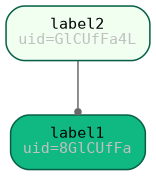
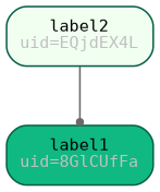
  digraph {
    fontname="DejaVu Sans Mono"
    node [color="#065f46" fontname="DejaVu Sans Mono" fontsize=10 shape=box style="rounded,filled"]
    n1 [fillcolor="#10b981" label=<label1<BR/><FONT COLOR="GREY" POINT-SIZE="10" FACE="Monospace">uid=8GlCUfFa</FONT>>]
-   n2 [fillcolor=honeydew label=<label2<BR/><FONT COLOR="GREY" POINT-SIZE="10" FACE="Monospace">uid=GlCUfFa4L</FONT>>]
+   n2 [fillcolor=honeydew label=<label2<BR/><FONT COLOR="GREY" POINT-SIZE="10" FACE="Monospace">uid=EQjdEX4L</FONT>>]
    n2 -> n1 [arrowsize=0.5 color=dimgrey arrowhead=dot fontname="DejaVu Sans Mono"]
  }
